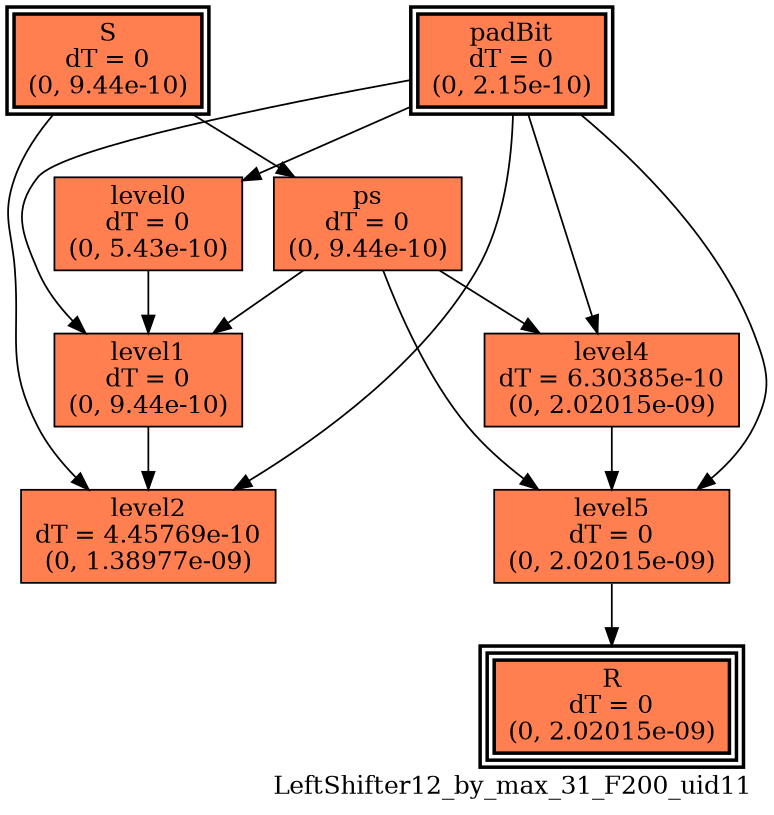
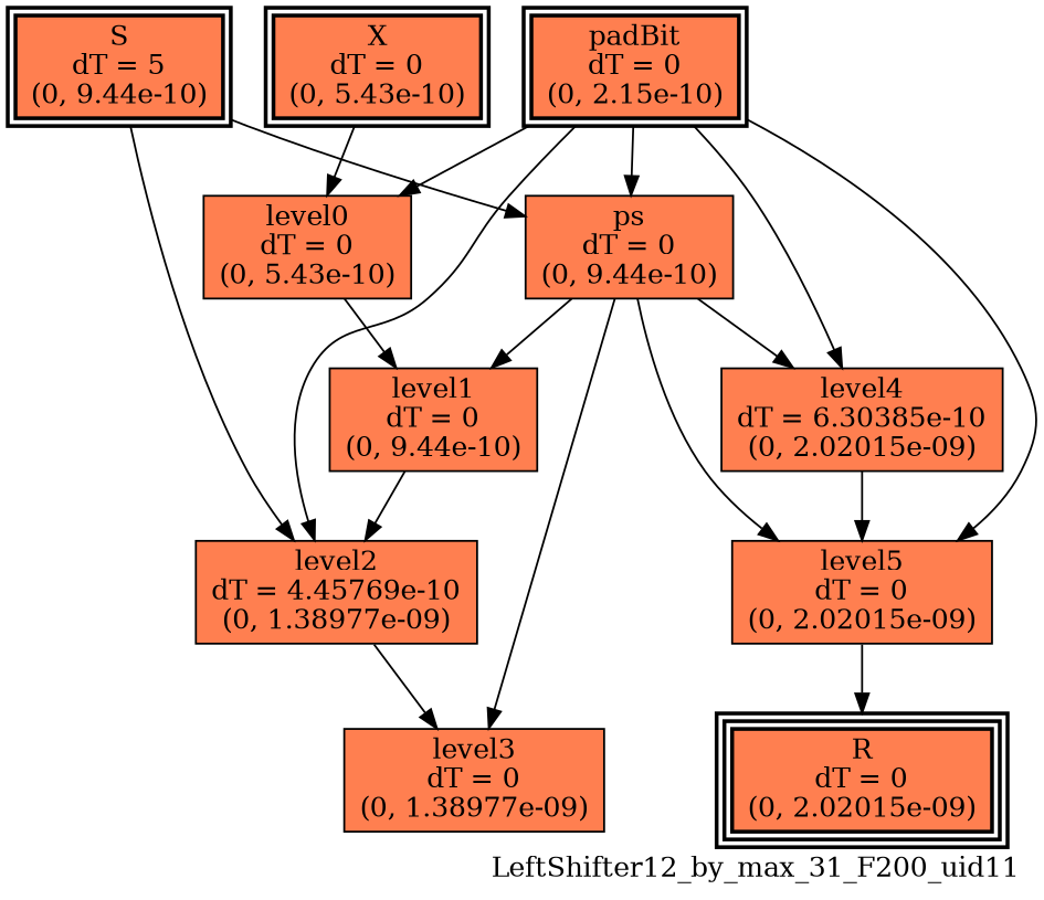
  digraph {
    label=LeftShifter12_by_max_31_F200_uid11
    labeljust=right
    labelloc=bottom
    nodesep=0.25
    ranksep=0.5
    node [color=black fillcolor=coral peripheries=1 shape=box style=filled]
    edge [arrowhead=normal arrowsize=1.0 arrowtail=normal color=black dir=forward]
-   n2 [label="S\ndT = 0\n(0, 9.44e-10)" peripheries=2 style="bold, filled"]
+   n1 [label="X\ndT = 0\n(0, 5.43e-10)" peripheries=2 style="bold, filled"]
+   n2 [label="S\ndT = 5\n(0, 9.44e-10)" peripheries=2 style="bold, filled"]
    n3 [label="padBit\ndT = 0\n(0, 2.15e-10)" peripheries=2 style="bold, filled"]
    n4 [label="R\ndT = 0\n(0, 2.02015e-09)" peripheries=3 style="bold, filled"]
    n5 [label="level0\ndT = 0\n(0, 5.43e-10)"]
    n6 [label="ps\ndT = 0\n(0, 9.44e-10)"]
    n7 [label="level2\ndT = 4.45769e-10\n(0, 1.38977e-09)"]
    n8 [label="level1\ndT = 0\n(0, 9.44e-10)"]
    n9 [label="level4\ndT = 6.30385e-10\n(0, 2.02015e-09)"]
    n10 [label="level5\ndT = 0\n(0, 2.02015e-09)"]
+   n11 [label="level3\ndT = 0\n(0, 1.38977e-09)"]
    subgraph sub_1 {
      rank=same
+     n1
      n2
      n3
    }
    subgraph sub_2 {
      rank=same
      n4
    }
+   n1 -> n5
    n2 -> n6
    n2 -> n7
    n3 -> n5
    n3 -> n7
-   n3 -> n8
+   n3 -> n6
    n3 -> n9
    n3 -> n10
    n5 -> n8
    n6 -> n8
    n6 -> n9
    n6 -> n10
+   n6 -> n11
+   n7 -> n11
    n8 -> n7
    n9 -> n10
    n10 -> n4
  }
